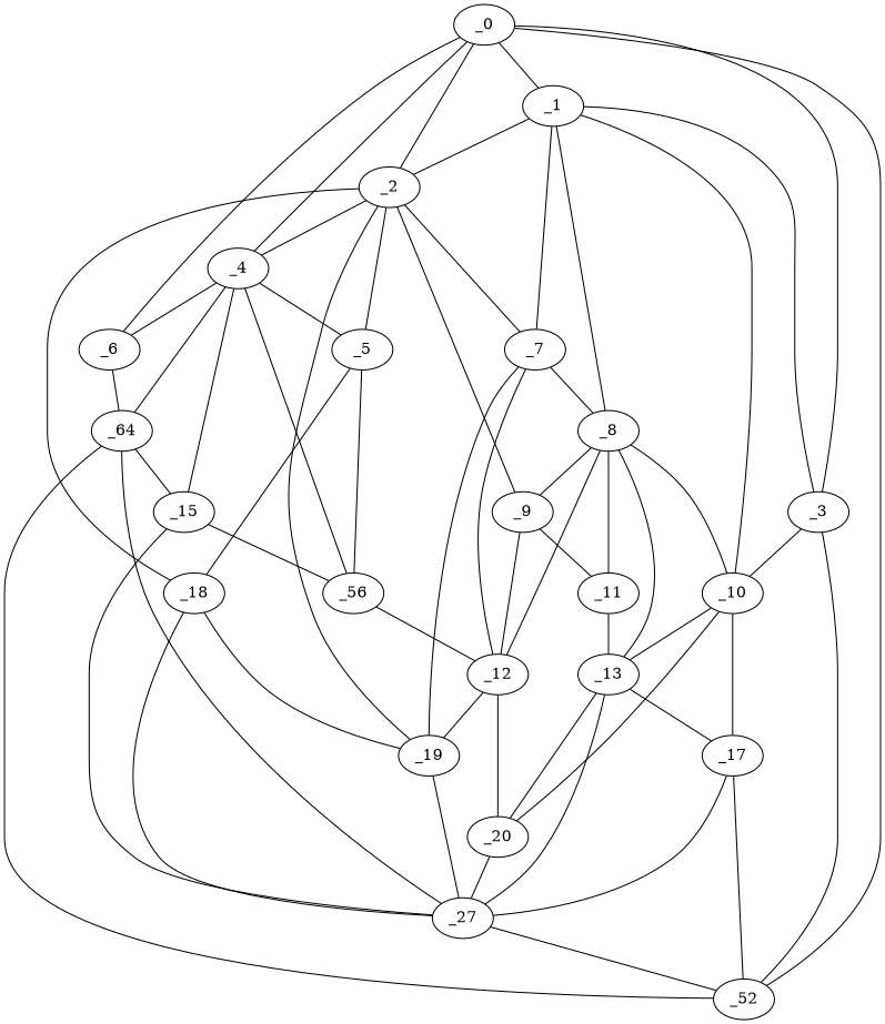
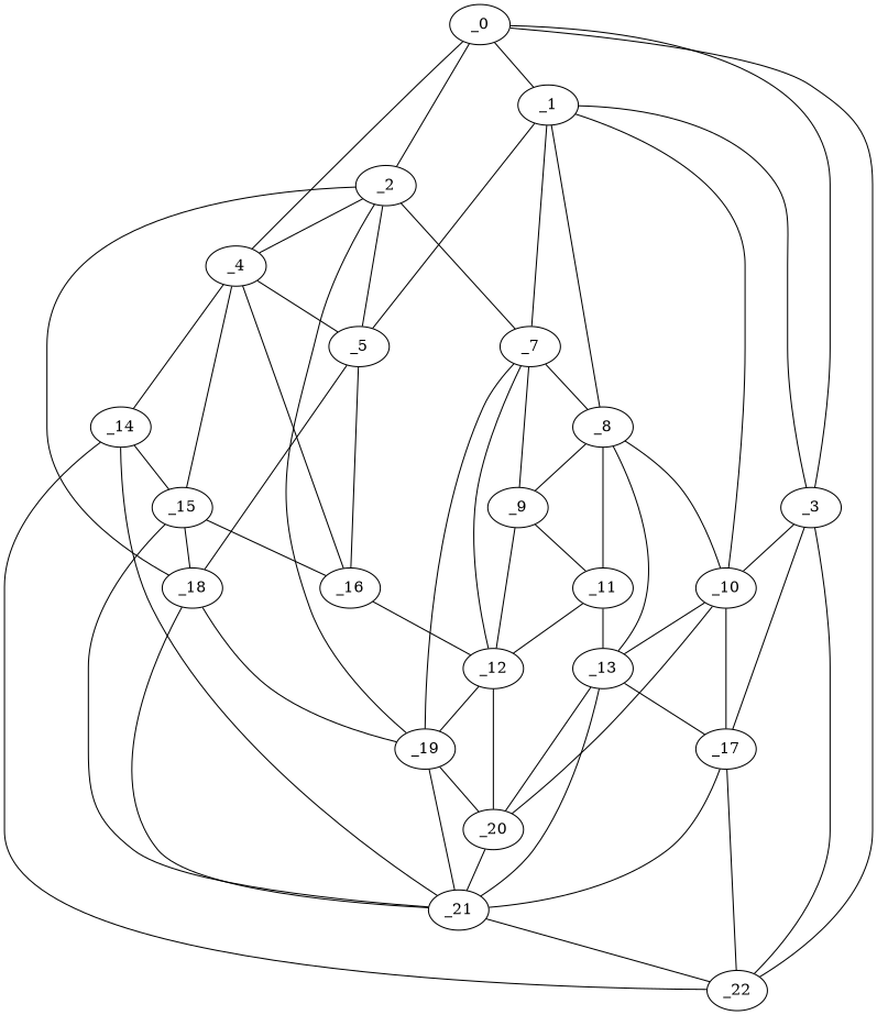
  graph {
    node [x=81 y=125]
    edge [valence=2]
    _0 [x=37]
    _1 [x=42 y=111]
    _2 [x=46 y=61]
    _3 [x=46 y=122]
    _4 [x=48 y=29]
-   _6 [x=49 y=3]
-   _22 [x=93 label=_52]
+   _22 [x=93]
    _7 [x=51 y=76]
    _8 [x=56 y=97]
    _10 [x=71 y=115]
    _5 [x=48 y=47]
    _18 [x=82 y=52]
    _19 [x=82 y=61]
    _17 [y=121]
-   _14 [x=80 y=3 label=_64]
+   _14 [x=80 y=3]
    _15 [y=29]
-   _16 [y=46 label=_56]
+   _16 [y=46]
    _9 [x=57 y=87]
    _12 [x=78 y=78]
    _11 [x=74 y=86]
    _13 [x=79 y=109]
    _20 [x=85 y=102]
-   _21 [x=91 y=114 label=_27]
+   _21 [x=91 y=114]
    _0 -- _1 [valence=1]
    _0 -- _2
    _0 -- _3
    _0 -- _4
-   _0 -- _6 [valence=1]
    _0 -- _22 [valence=1]
-   _1 -- _2
+   _1 -- _5
    _1 -- _3
    _1 -- _7
    _1 -- _8
    _1 -- _10 [valence=1]
    _2 -- _4
    _2 -- _7
    _2 -- _5 [valence=1]
    _2 -- _18
    _2 -- _19
    _3 -- _22 [valence=1]
    _3 -- _10
-   _4 -- _6 [valence=1]
+   _3 -- _17
    _4 -- _5
    _4 -- _14
    _4 -- _15 [valence=1]
    _4 -- _16 [valence=1]
-   _6 -- _14 [valence=1]
    _7 -- _8
    _7 -- _19
-   _2 -- _9
+   _7 -- _9
    _7 -- _12
    _8 -- _10
    _8 -- _9
    _8 -- _11
    _8 -- _13
    _10 -- _17
    _10 -- _13
    _10 -- _20 [valence=1]
    _5 -- _18 [valence=1]
    _5 -- _16
    _18 -- _19 [valence=1]
    _18 -- _21
+   _19 -- _20
    _19 -- _21 [valence=1]
    _17 -- _22
    _17 -- _21 [valence=1]
    _14 -- _22 [valence=1]
    _14 -- _15
    _14 -- _21
+   _15 -- _18
    _15 -- _16 [valence=1]
    _15 -- _21 [valence=1]
    _16 -- _12
    _9 -- _12
    _9 -- _11
    _12 -- _19
    _12 -- _20 [valence=1]
-   _8 -- _12
+   _11 -- _12
    _11 -- _13
    _13 -- _17
    _13 -- _20
    _13 -- _21
    _20 -- _21 [valence=1]
    _21 -- _22
  }
